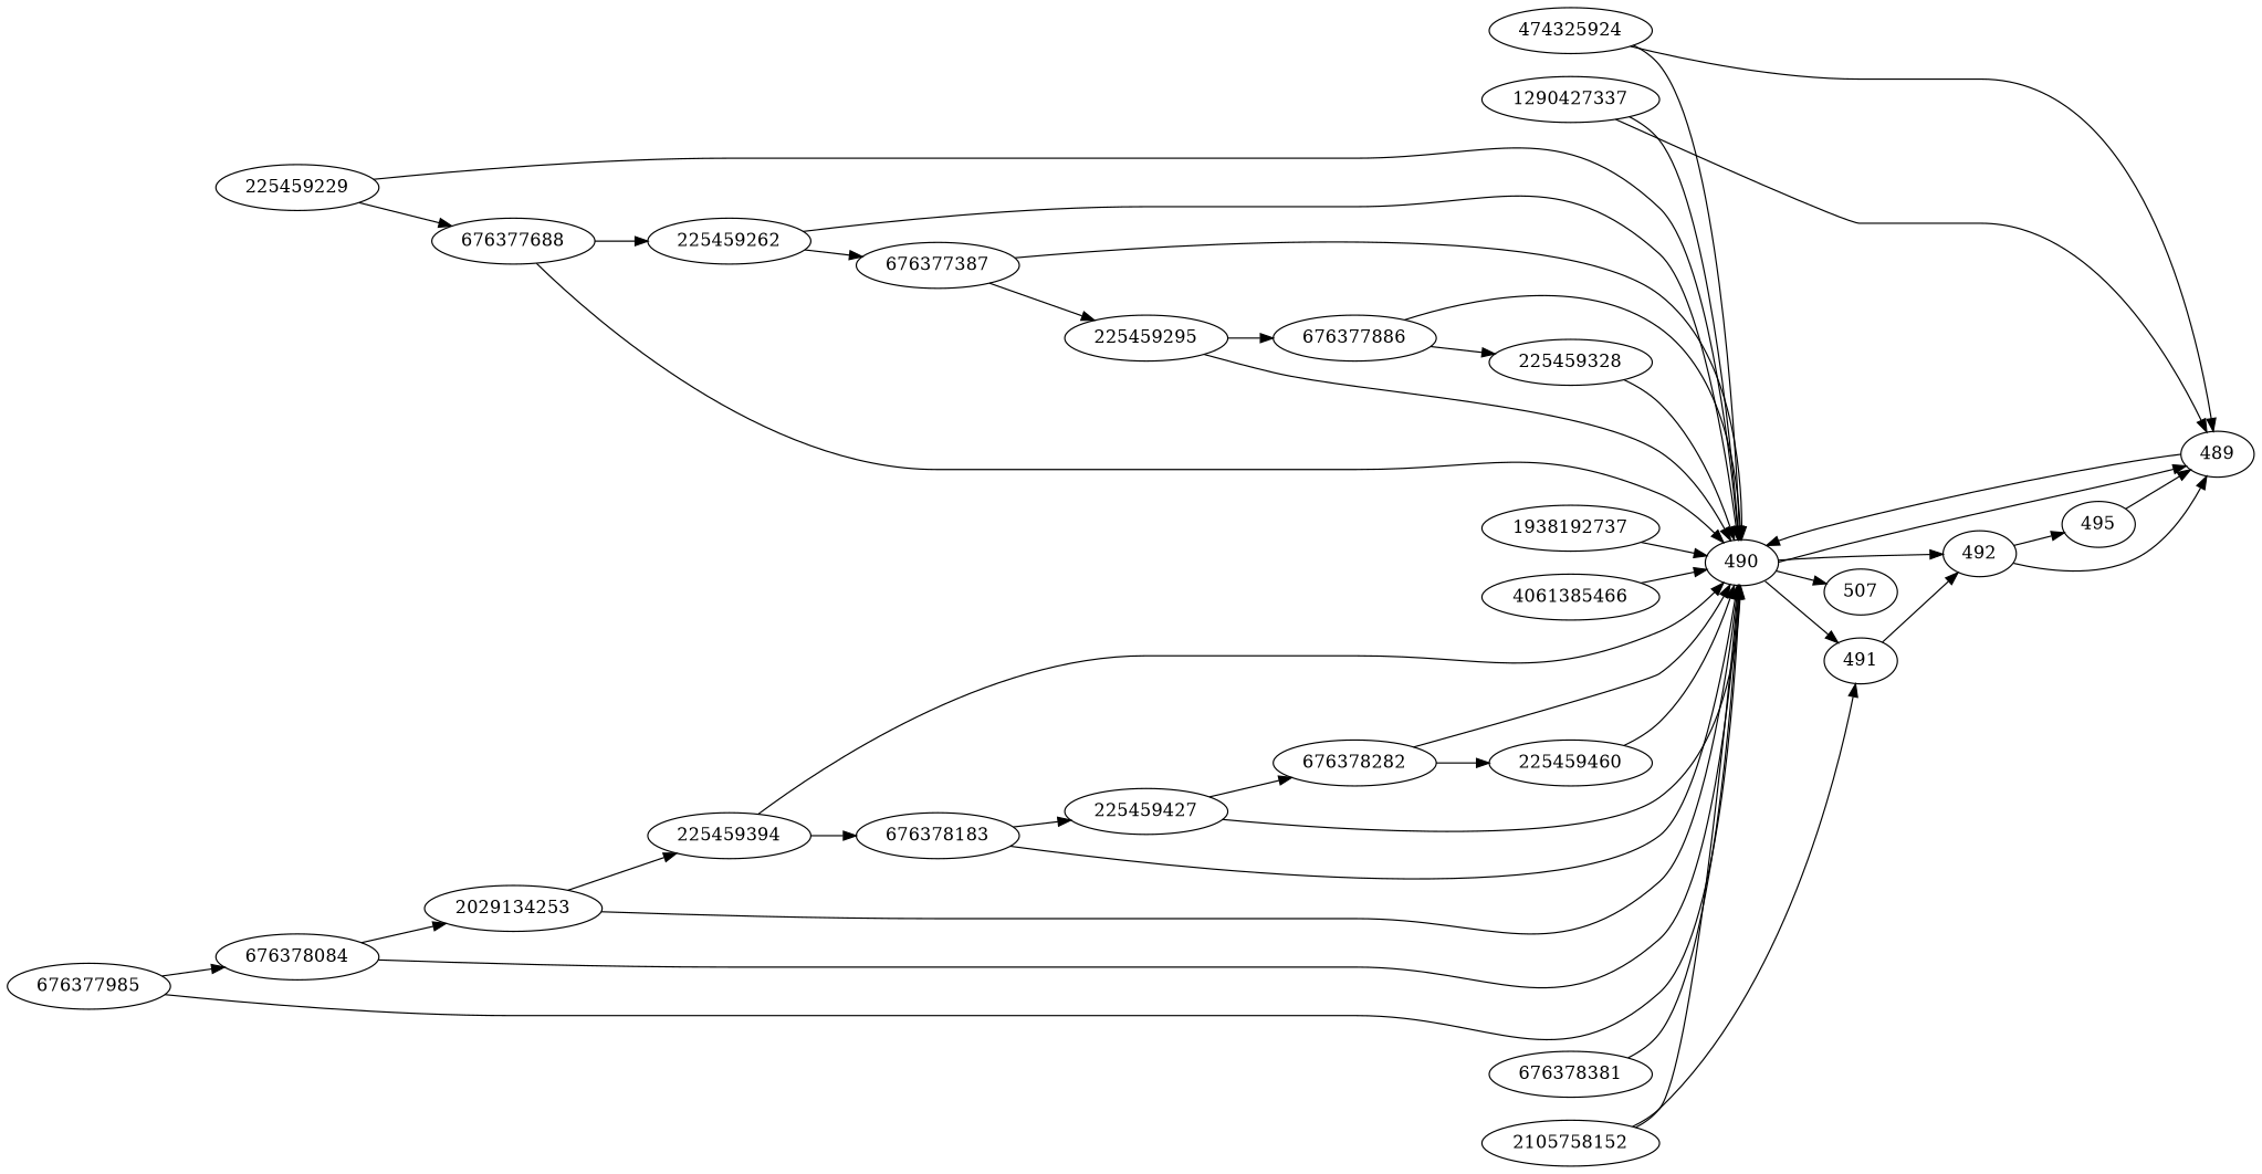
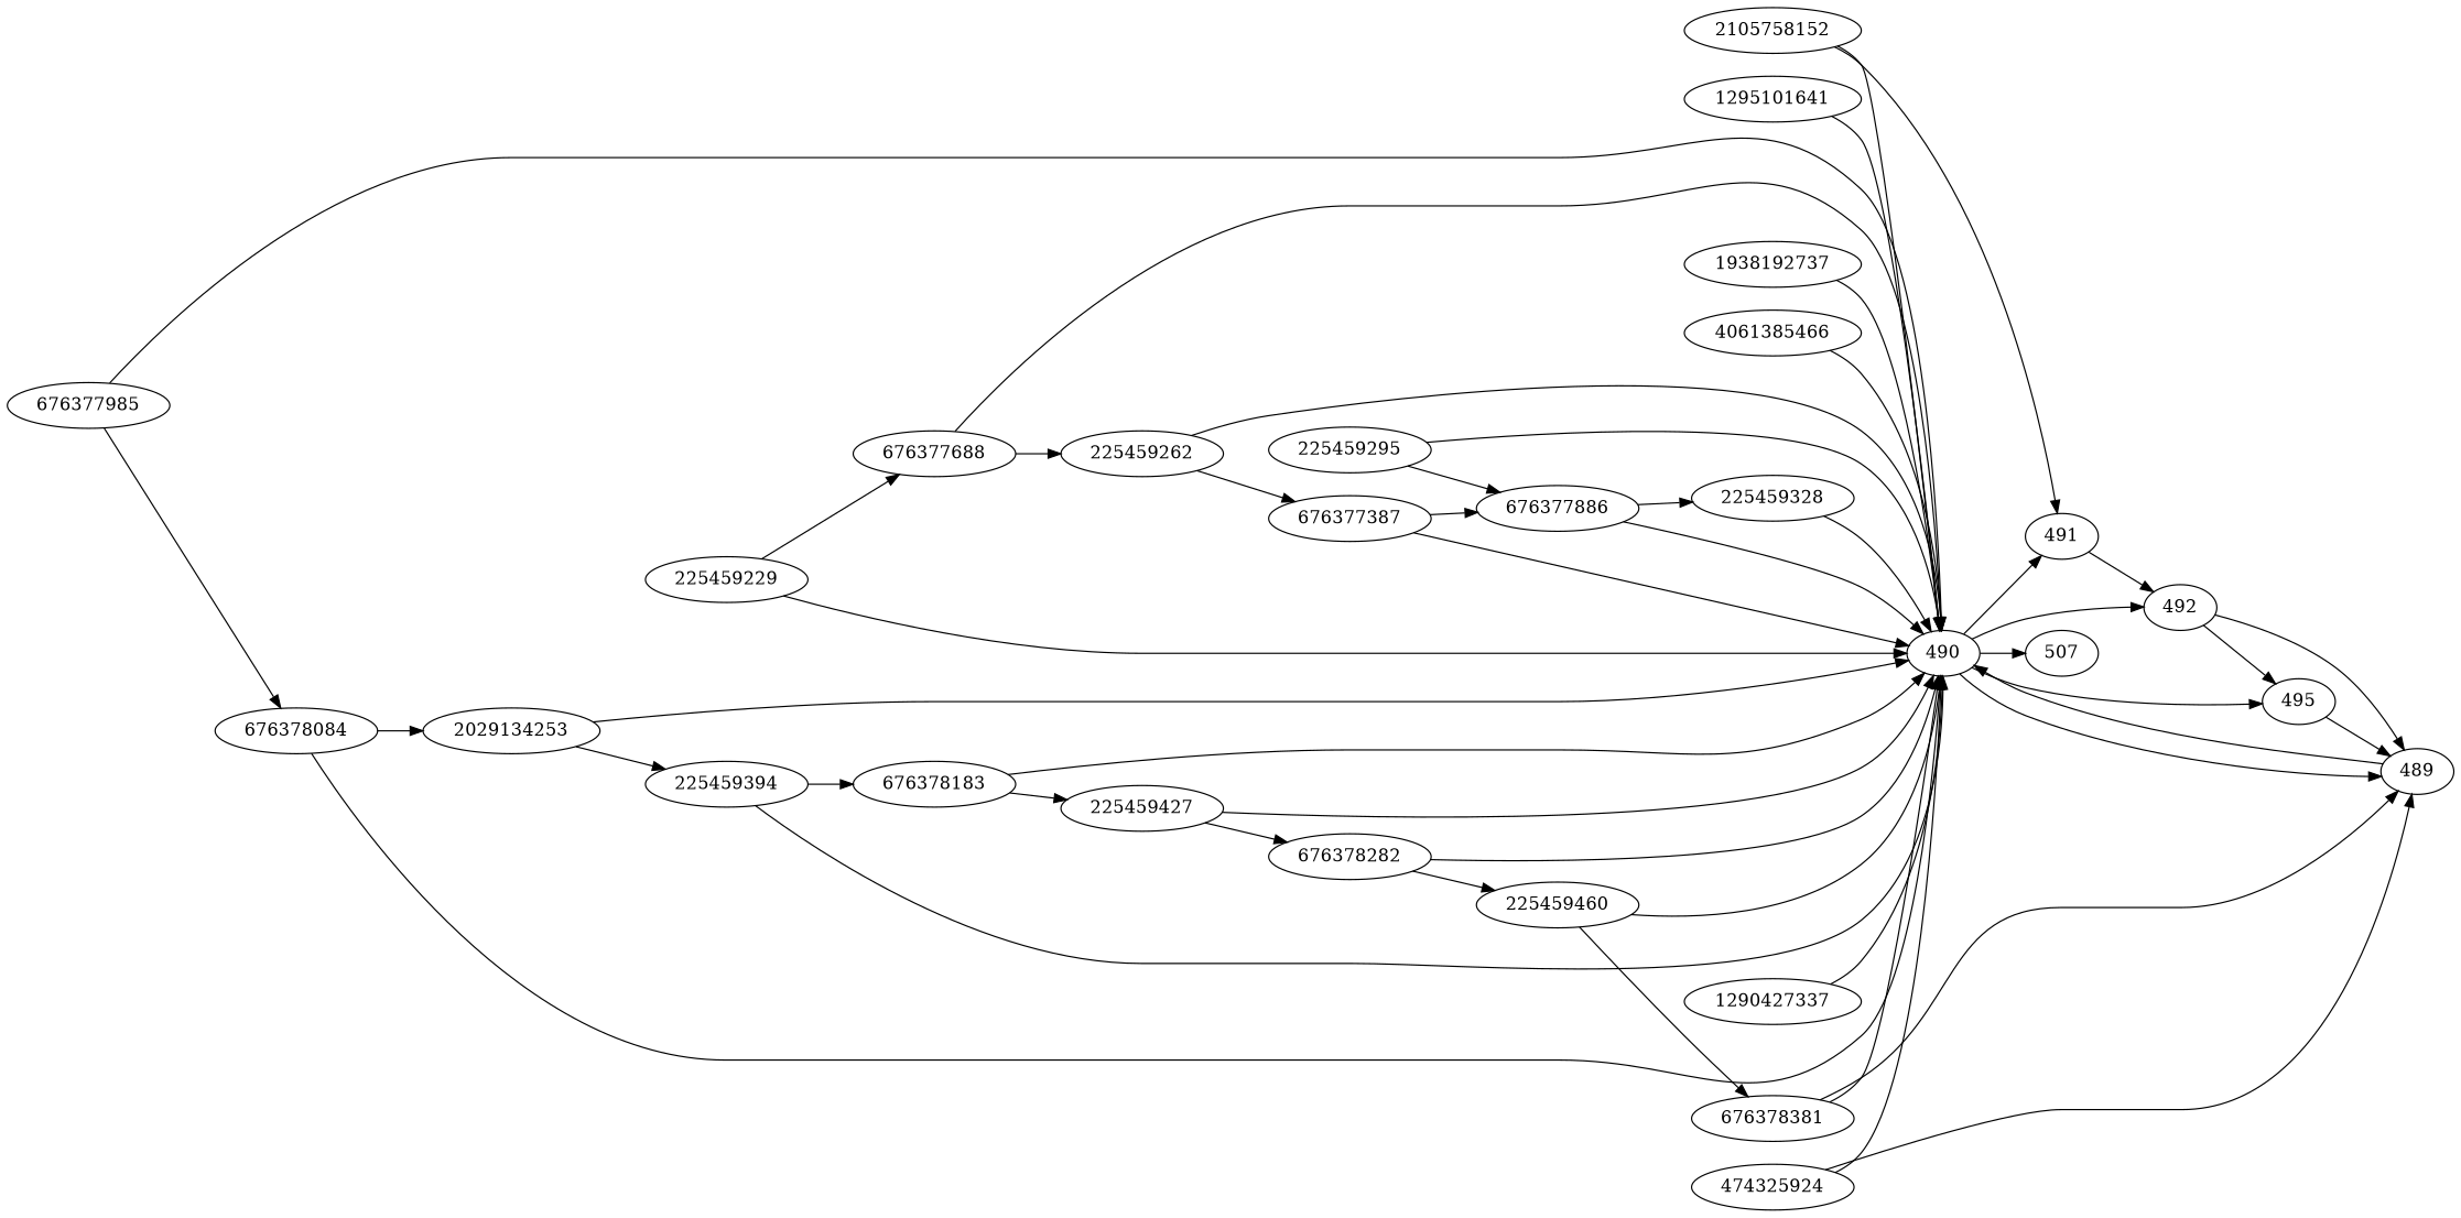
  strict digraph {
    rankdir=LR
    225459328
    490
    676377985
    676378084
    489
    491
    492
    n8 [label=495]
    507
    2029134253
    225459460
    676378381
    225459229
    676377688
    225459262
    676377886
    474325924
    676378282
    225459394
    676378183
    n21 [label=676377387]
    225459295
    225459427
    2105758152
    1290427337
+   1295101641
    1938192737
    4061385466
    225459328 -> 490
    490 -> 489
    490 -> 491
    490 -> 492
+   490 -> n8
    490 -> 507
    676377985 -> 490
    676377985 -> 676378084
    676378084 -> 490
    676378084 -> 2029134253
    489 -> 490
    491 -> 492
    492 -> 489
    492 -> n8
    n8 -> 489
    2029134253 -> 490
    2029134253 -> 225459394
    225459460 -> 490
+   225459460 -> 676378381
    676378381 -> 490
    225459229 -> 490
    225459229 -> 676377688
    676377688 -> 490
    676377688 -> 225459262
    225459262 -> 490
    225459262 -> n21
    676377886 -> 225459328
    676377886 -> 490
    474325924 -> 490
    474325924 -> 489
    676378282 -> 490
    676378282 -> 225459460
    225459394 -> 490
    225459394 -> 676378183
    676378183 -> 490
    676378183 -> 225459427
    n21 -> 490
-   n21 -> 225459295
+   n21 -> 676377886
    225459295 -> 490
    225459295 -> 676377886
    225459427 -> 490
    225459427 -> 676378282
    2105758152 -> 490
    2105758152 -> 491
    1290427337 -> 490
-   1290427337 -> 489
+   676378381 -> 489
+   1295101641 -> 490
    1938192737 -> 490
    4061385466 -> 490
  }
